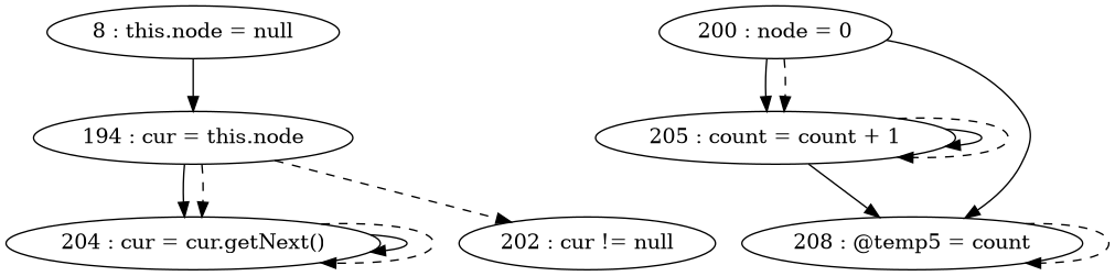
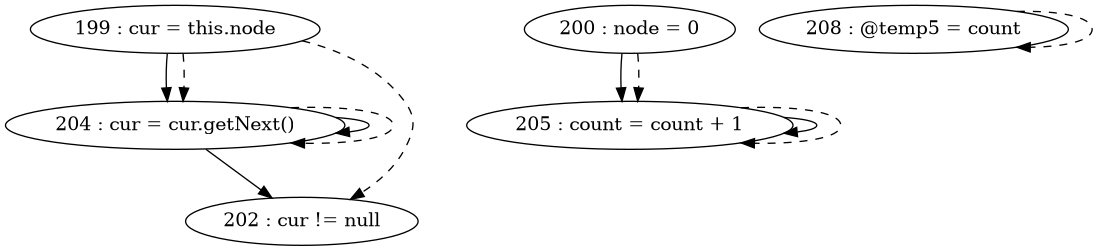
  digraph {
-   "8 : this.node = null"
-   "199 : cur = this.node" [label="194 : cur = this.node"]
+   "199 : cur = this.node"
    "204 : cur = cur.getNext()"
    "202 : cur != null"
    n5 [label="200 : node = 0"]
    "205 : count = count + 1"
    n7 [label="208 : @temp5 = count"]
-   "8 : this.node = null" -> "199 : cur = this.node"
    "199 : cur = this.node" -> "204 : cur = cur.getNext()"
    "199 : cur = this.node" -> "204 : cur = cur.getNext()" [style=dashed]
    "199 : cur = this.node" -> "202 : cur != null" [style=dashed]
    "204 : cur = cur.getNext()" -> "204 : cur = cur.getNext()"
    "204 : cur = cur.getNext()" -> "204 : cur = cur.getNext()" [style=dashed]
+   "204 : cur = cur.getNext()" -> "202 : cur != null"
    n5 -> "205 : count = count + 1"
    n5 -> "205 : count = count + 1" [style=dashed]
-   n5 -> n7
    "205 : count = count + 1" -> "205 : count = count + 1"
    "205 : count = count + 1" -> "205 : count = count + 1" [style=dashed]
-   "205 : count = count + 1" -> n7
    n7 -> n7 [style=dashed]
  }
